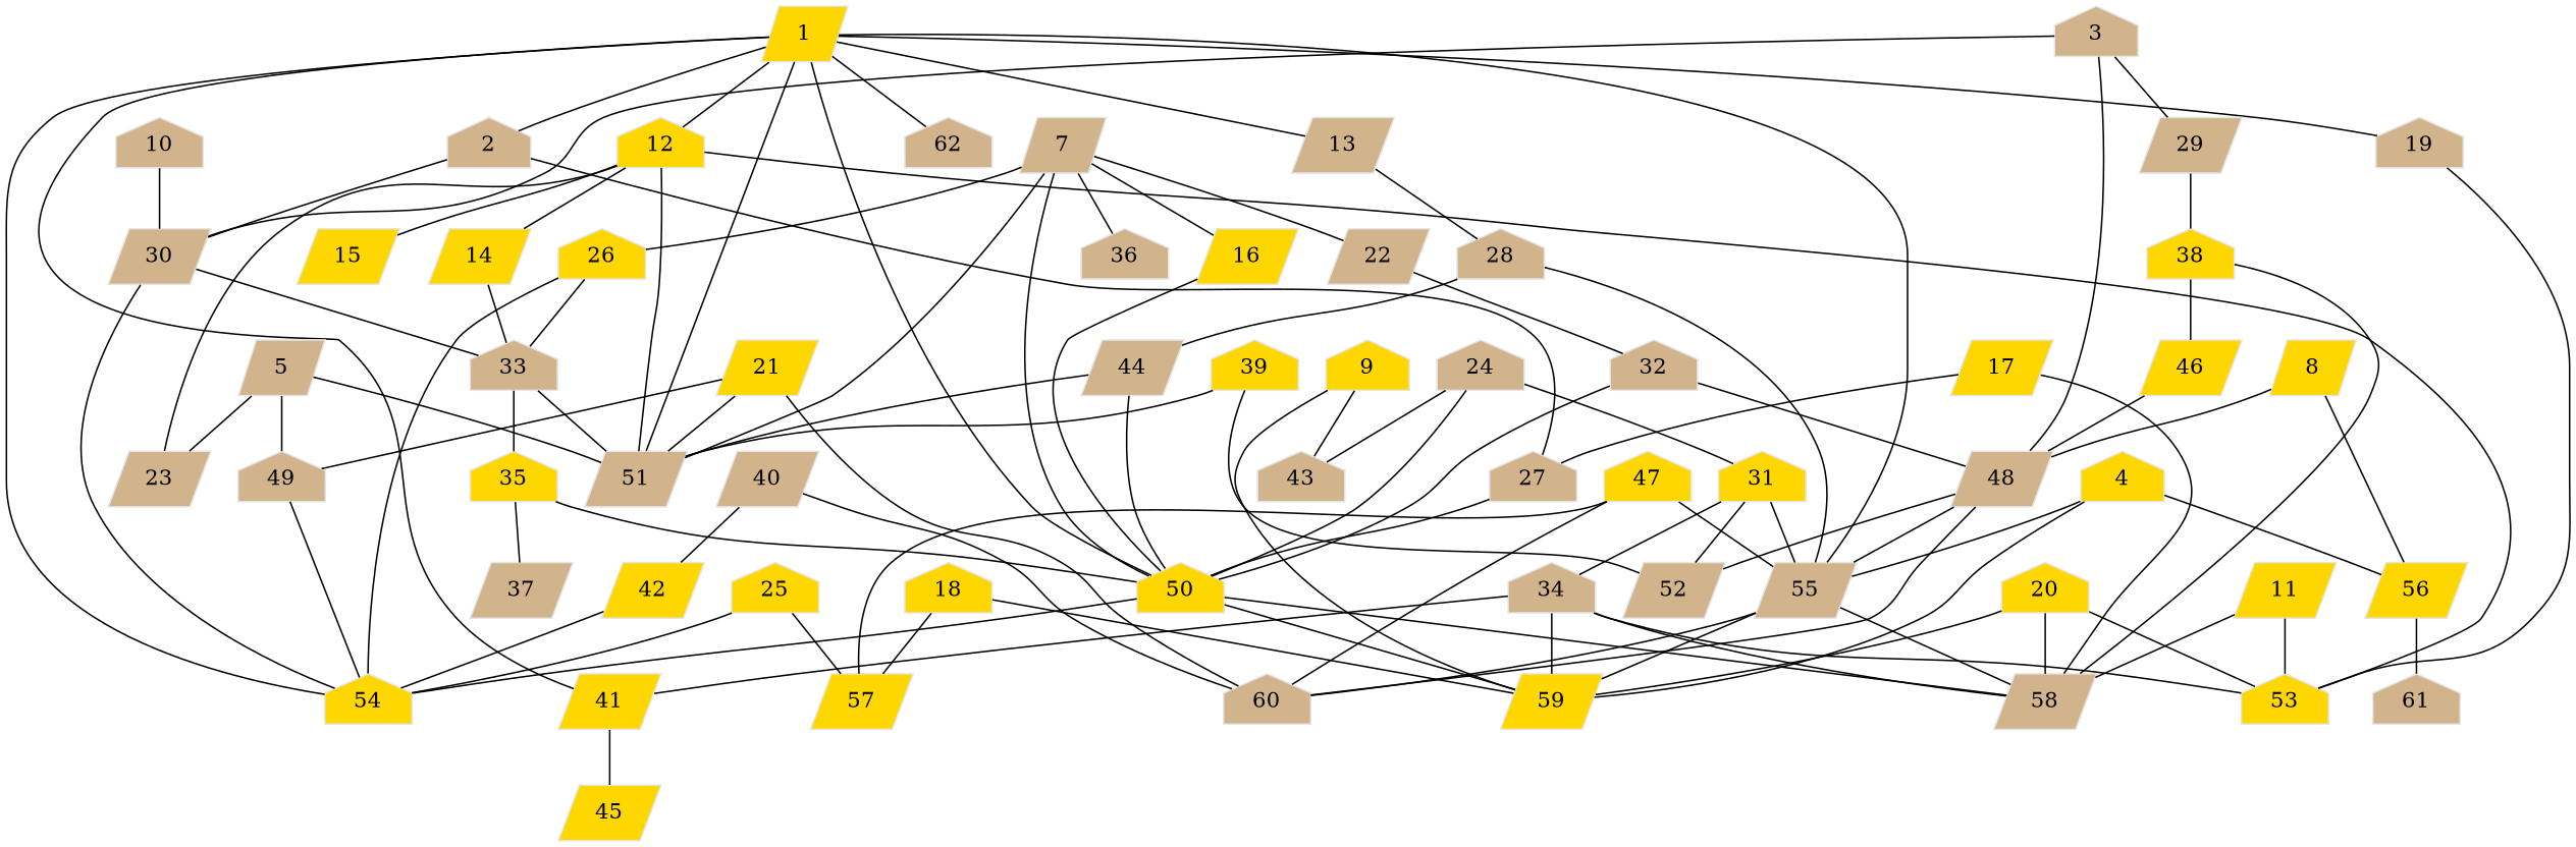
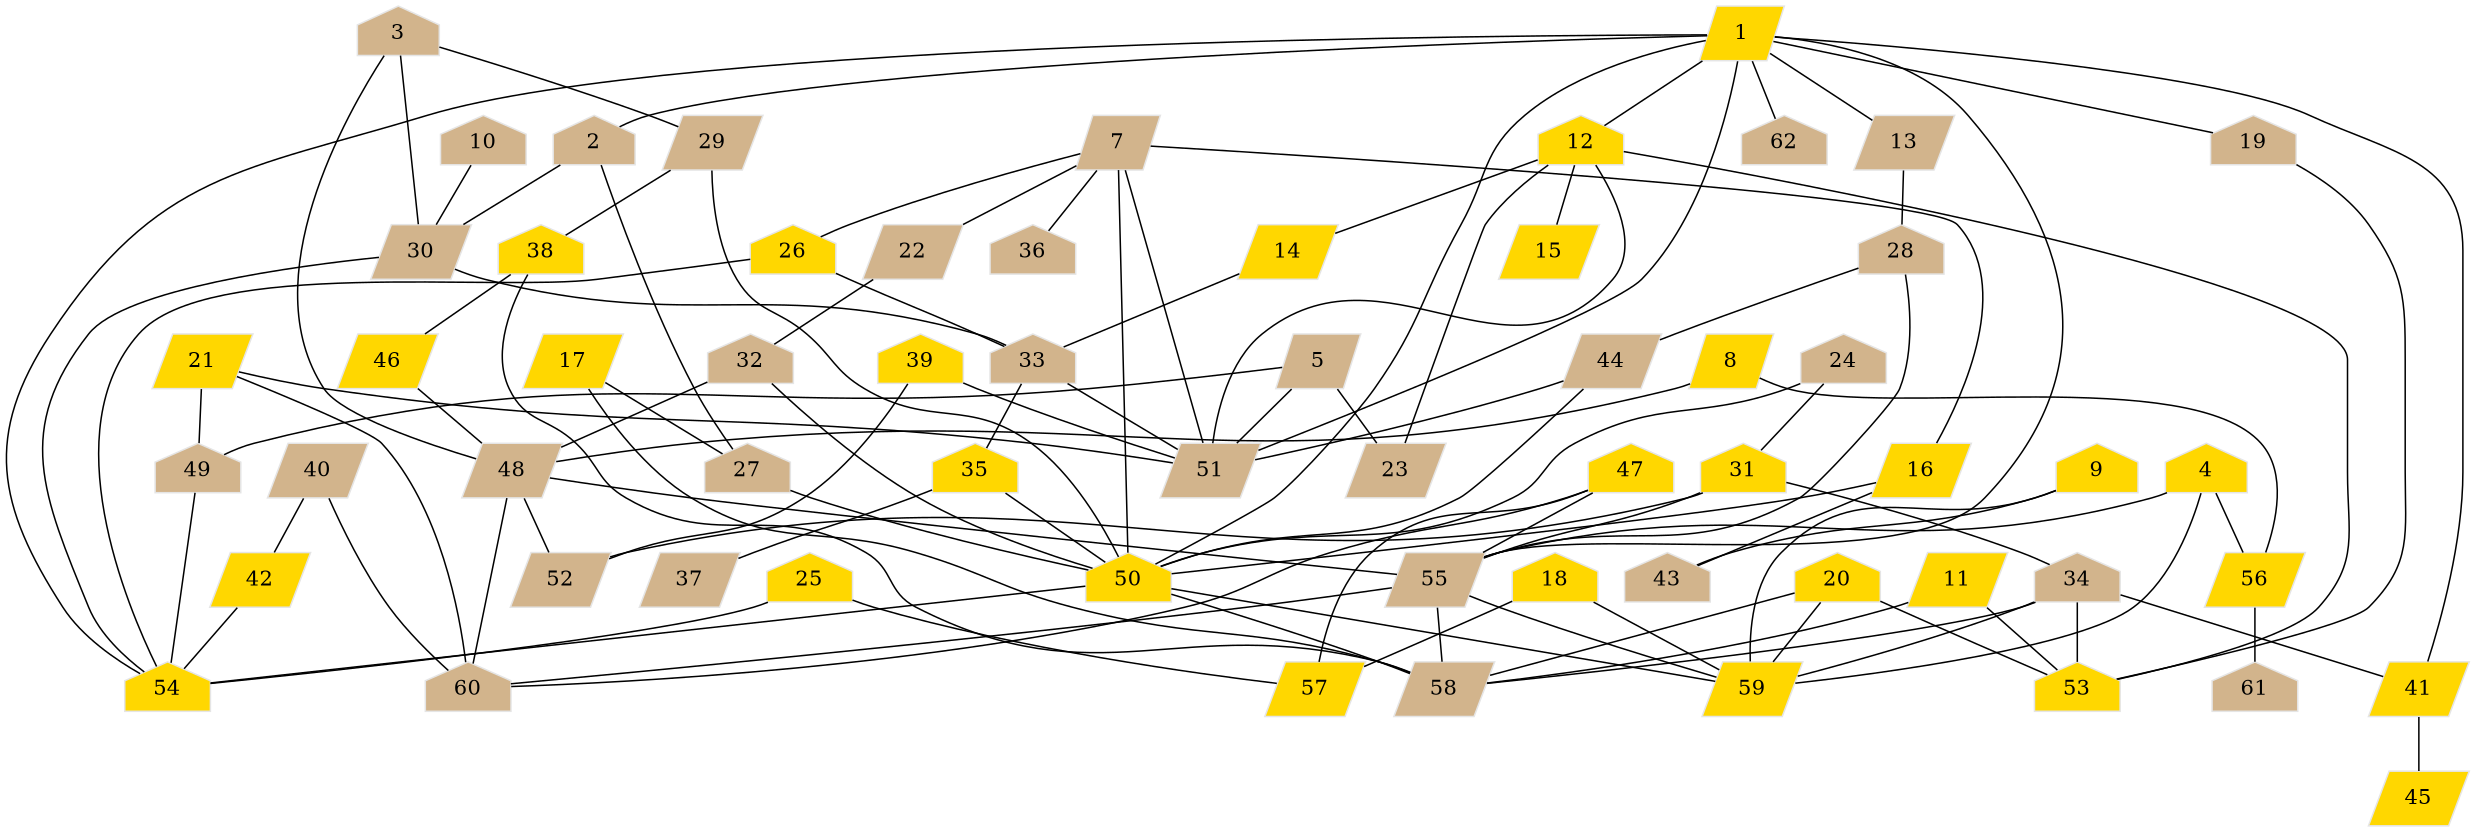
  graph {
    node [color=gray90 fillcolor=tan shape=house style=filled]
    edge [weight=1.0]
    1 [fillcolor=gold shape=parallelogram]
    2
    12 [fillcolor=gold]
    13 [shape=parallelogram]
    19
    41 [fillcolor=gold shape=parallelogram]
    50 [fillcolor=gold]
    51 [shape=parallelogram]
    54 [fillcolor=gold]
    55 [shape=parallelogram]
    62
    27
    30 [shape=parallelogram]
    23 [shape=parallelogram]
    53 [fillcolor=gold]
    14 [fillcolor=gold shape=parallelogram]
    15 [fillcolor=gold shape=parallelogram]
    28
    45 [fillcolor=gold shape=parallelogram]
    59 [fillcolor=gold shape=parallelogram]
    58 [shape=parallelogram]
    60
    33
    3
    29 [shape=parallelogram]
    48 [shape=parallelogram]
    38 [fillcolor=gold]
    52 [shape=parallelogram]
    4 [fillcolor=gold]
    56 [fillcolor=gold shape=parallelogram]
    61
    5 [shape=parallelogram]
    49
    7 [shape=parallelogram]
    16 [fillcolor=gold shape=parallelogram]
    22 [shape=parallelogram]
    26 [fillcolor=gold]
    36
    43
    32
    8 [fillcolor=gold shape=parallelogram]
    9 [fillcolor=gold]
    10
    11 [fillcolor=gold shape=parallelogram]
    44 [shape=parallelogram]
    35 [fillcolor=gold]
    17 [fillcolor=gold shape=parallelogram]
    18 [fillcolor=gold]
    57 [fillcolor=gold shape=parallelogram]
    20 [fillcolor=gold]
    21 [fillcolor=gold shape=parallelogram]
    24
    31 [fillcolor=gold]
    34
    25 [fillcolor=gold]
    46 [fillcolor=gold shape=parallelogram]
    37 [shape=parallelogram]
    39 [fillcolor=gold]
    40 [shape=parallelogram]
    42 [fillcolor=gold shape=parallelogram]
    47 [fillcolor=gold]
    1 -- 2
    1 -- 12
    1 -- 13
    1 -- 19
    1 -- 41
    1 -- 50
    1 -- 51
    1 -- 54
    1 -- 55
    1 -- 62
    2 -- 27
    2 -- 30
    12 -- 51
    12 -- 23
    12 -- 53
    12 -- 14
    12 -- 15
    13 -- 28
    19 -- 53
    41 -- 45
    50 -- 54
    50 -- 59
    50 -- 58
    55 -- 59
    55 -- 58
    55 -- 60
    27 -- 50
    30 -- 54
    30 -- 33
    14 -- 33
    28 -- 55
    28 -- 44
    33 -- 51
    33 -- 35
    3 -- 30
    3 -- 29
    3 -- 48
+   29 -- 50
    29 -- 38
    48 -- 55
    48 -- 60
    48 -- 52
    38 -- 58
    38 -- 46
    4 -- 55
    4 -- 59
    4 -- 56
    56 -- 61
    5 -- 51
    5 -- 23
    5 -- 49
    49 -- 54
    7 -- 50
    7 -- 51 [weight=2.0]
    7 -- 16
    7 -- 22
    7 -- 26
    7 -- 36
    16 -- 50
-   24 -- 43
+   16 -- 43
    22 -- 32
    26 -- 54
    26 -- 33
    32 -- 50
    32 -- 48
    8 -- 48
    8 -- 56
    9 -- 59
    9 -- 43
    10 -- 30
    11 -- 53
    11 -- 58
    44 -- 50
    44 -- 51
    35 -- 50
    35 -- 37
    17 -- 27
    17 -- 58
    18 -- 59
    18 -- 57
    20 -- 53
    20 -- 59
    20 -- 58
    21 -- 51
    21 -- 60
    21 -- 49
    24 -- 50
    24 -- 31
    31 -- 55
    31 -- 52
    31 -- 34
    34 -- 41
    34 -- 53
    34 -- 59
    34 -- 58
    25 -- 54
    25 -- 57
    46 -- 48
    39 -- 51
    39 -- 52
    40 -- 60
    40 -- 42
    42 -- 54
    47 -- 55
    47 -- 60
    47 -- 57
  }
